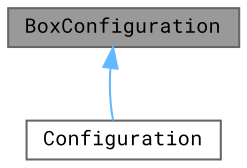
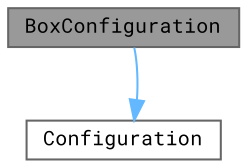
  digraph {
    fontname="Roboto Mono"
    node [color=gray40 fontname="Roboto Mono" fontsize=10 shape=box style=filled]
    n1 [fillcolor=grey60 fontcolor=black height=0.2 label=BoxConfiguration width=0.4]
    n2 [fillcolor=white height=0.2 label=Configuration width=0.4]
-   n1 -> n2 [color=steelblue1 dir=back fontname="Roboto Mono" fontsize=10 labelfontname=Helvetica labelfontsize=10 style=solid]
+   n2 -> n1 [color=steelblue1 dir=back fontname="Roboto Mono" fontsize=10 labelfontname=Helvetica labelfontsize=10 style=solid]
  }
